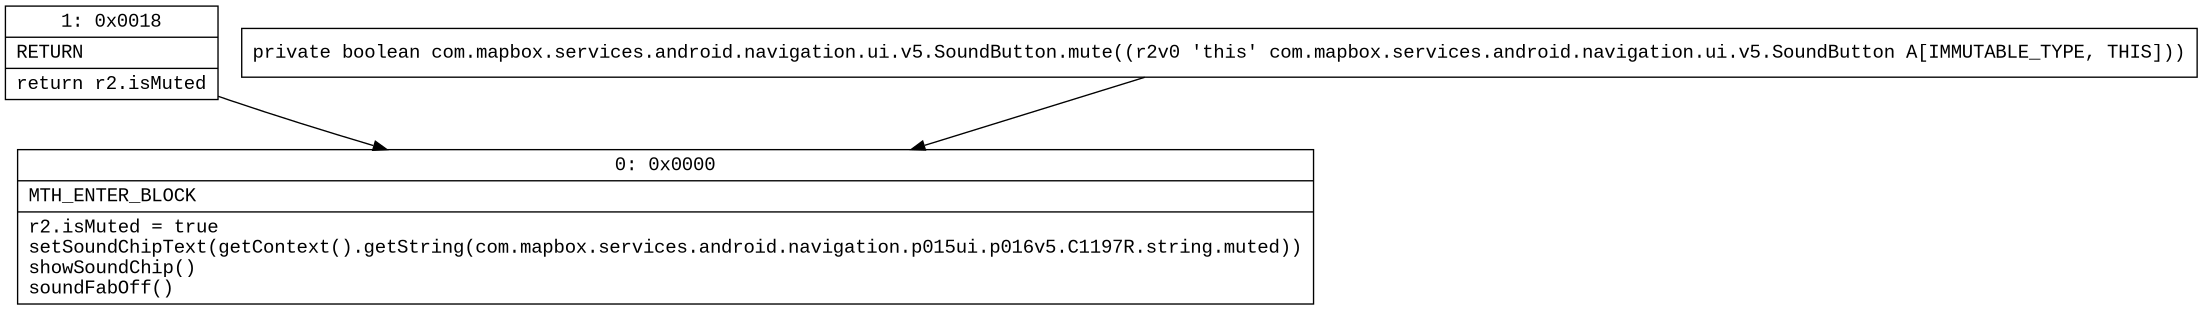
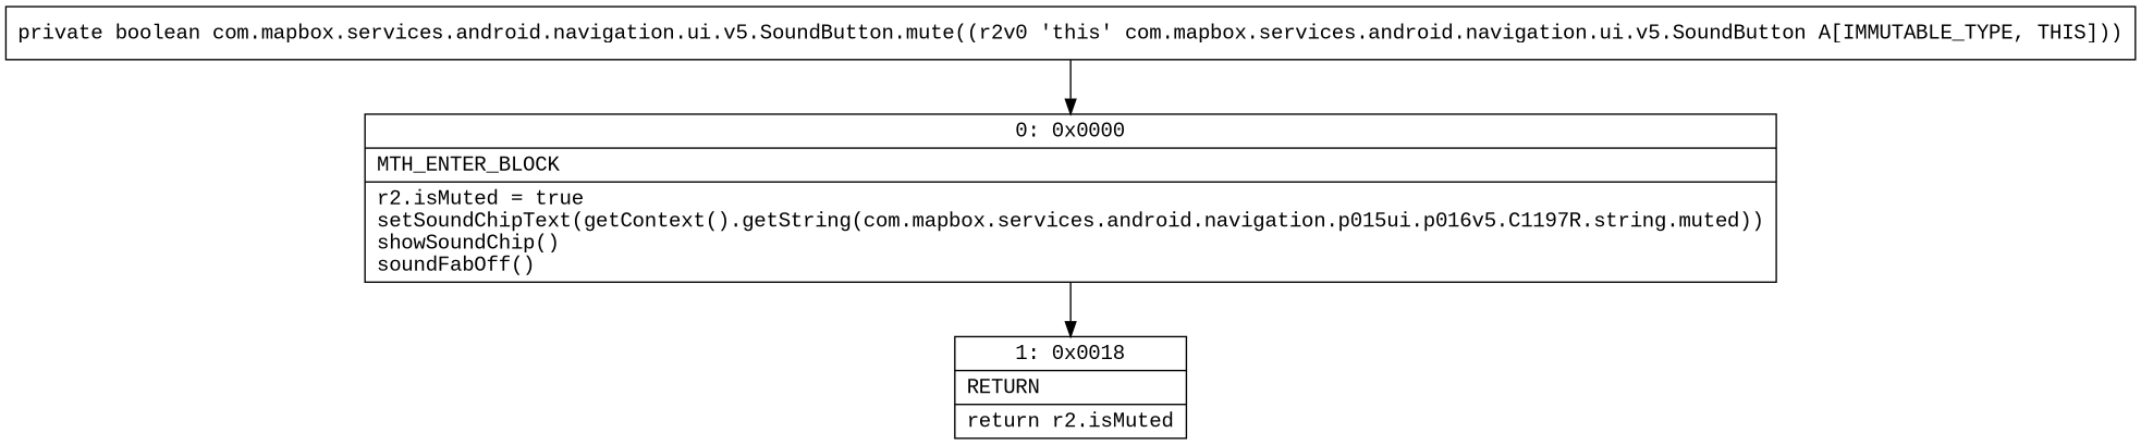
  digraph {
    fontname="Liberation Mono"
    node [shape=record fontname="Liberation Mono"]
    edge [fontname="Liberation Mono"]
    n1 [label="{0\:\ 0x0000|MTH_ENTER_BLOCK\l|r2.isMuted = true\lsetSoundChipText(getContext().getString(com.mapbox.services.android.navigation.p015ui.p016v5.C1197R.string.muted))\lshowSoundChip()\lsoundFabOff()\l}"]
    n2 [label="{1\:\ 0x0018|RETURN\l|return r2.isMuted\l}"]
    n3 [label="{private boolean com.mapbox.services.android.navigation.ui.v5.SoundButton.mute((r2v0 'this' com.mapbox.services.android.navigation.ui.v5.SoundButton A[IMMUTABLE_TYPE, THIS])) }"]
-   n2 -> n1
+   n1 -> n2
    n3 -> n1
  }
